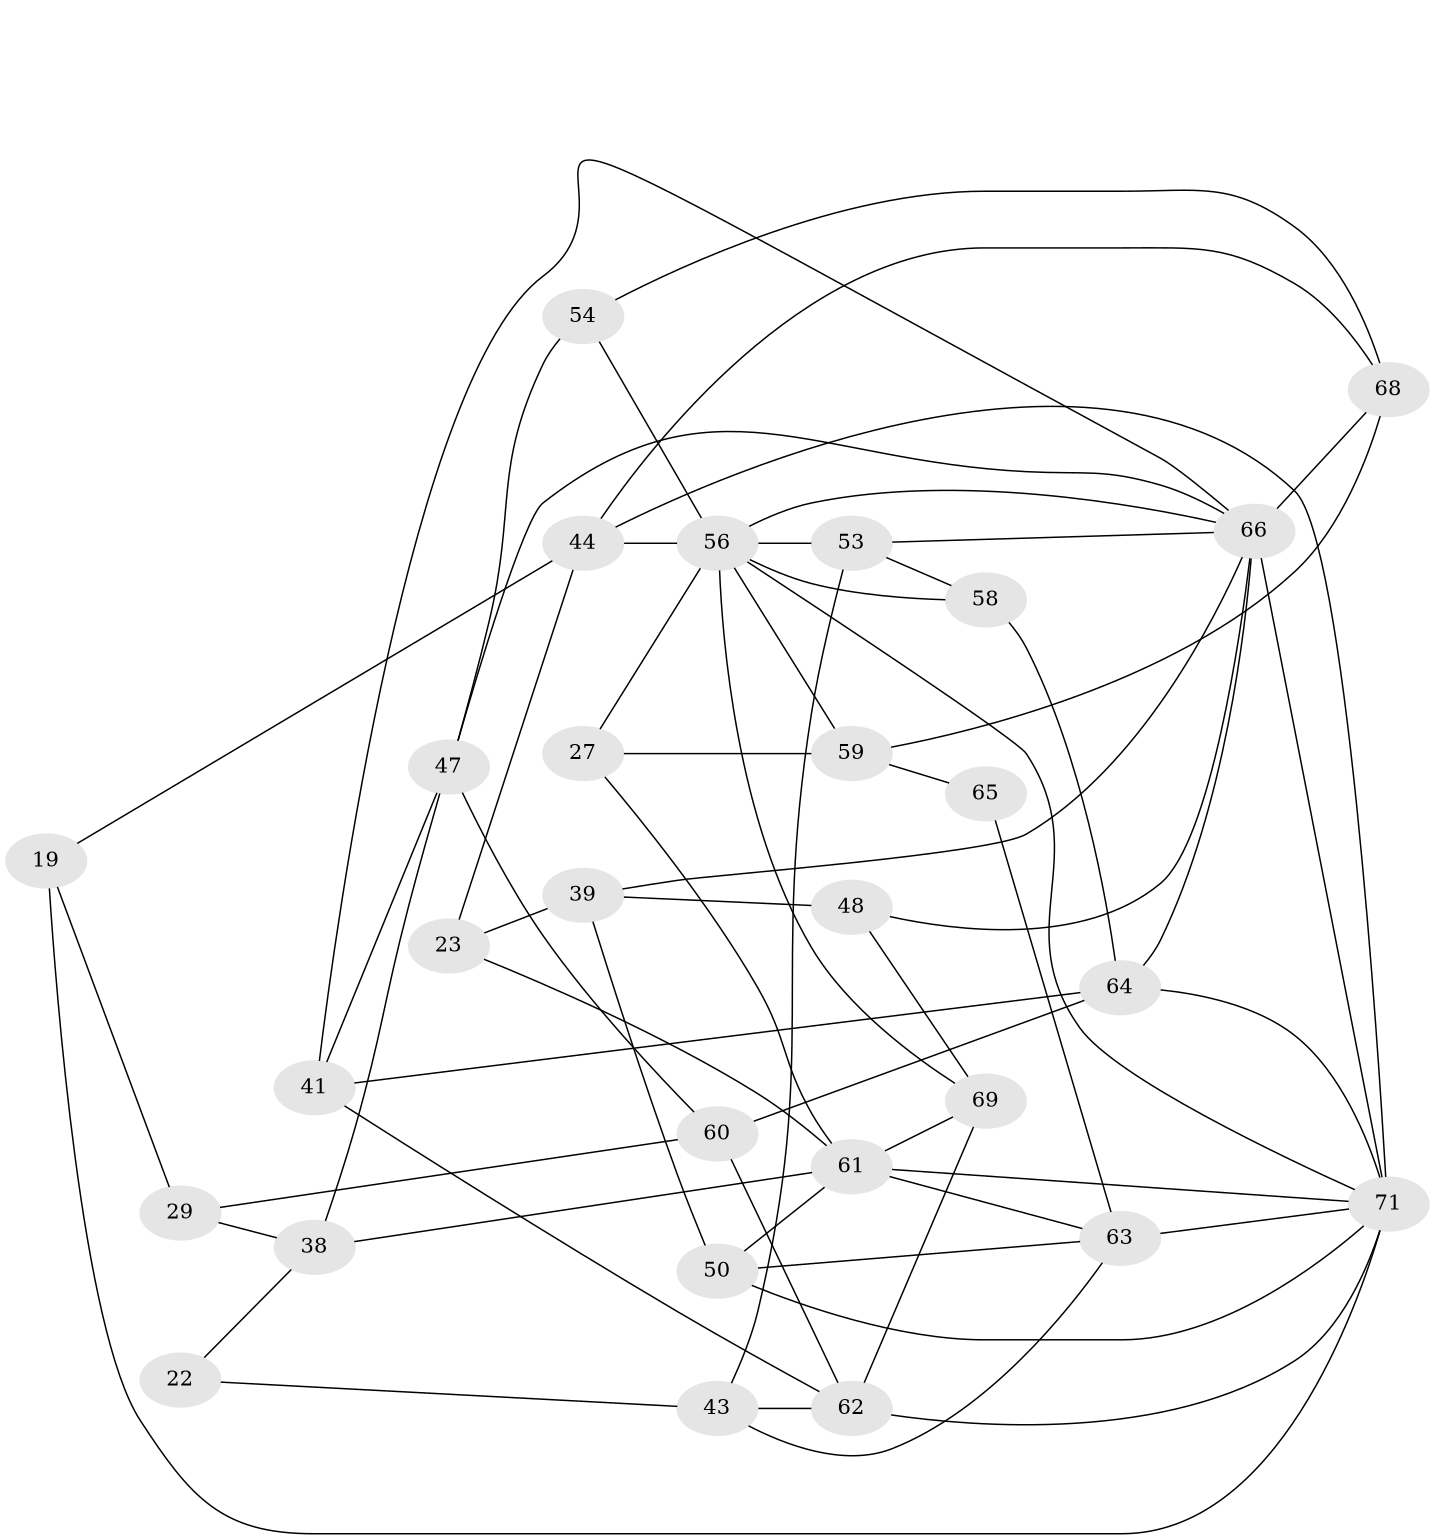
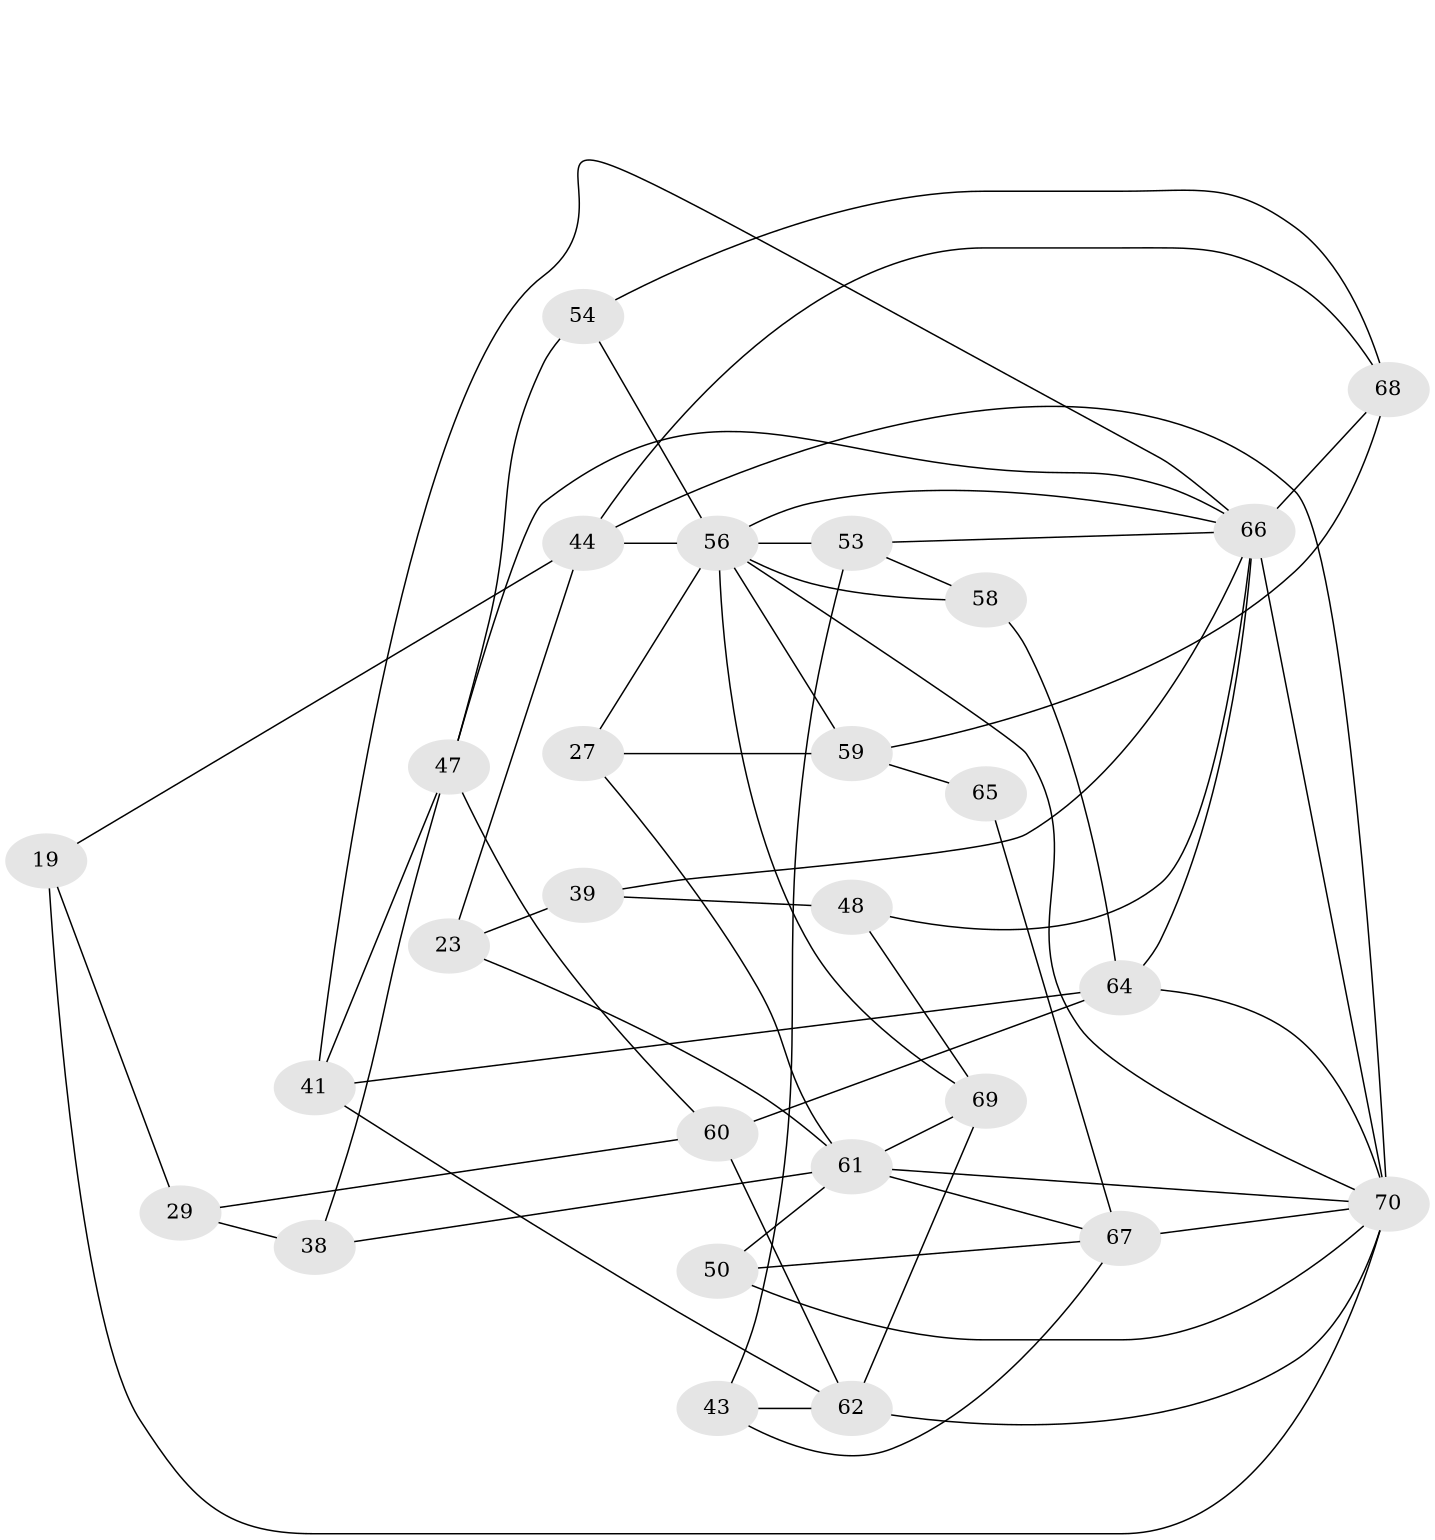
  graph {
    rankdir=LR
    node [color=gray90 style=filled]
    19
    29
-   70 [super="+9+46+45+63" label=71]
+   70 [super="+9+46+45+63"]
    44 [super="+15"]
    38 [super="+24"]
    60 [super="+55"]
    48 [super="+2"]
    66 [super="+10+6+52"]
    69 [super="+7"]
    61 [super="+17+42"]
    47 [super="+31"]
-   22
    43
    62 [super="+33+57"]
    53
-   67 [super="+34" label=63]
+   67 [super="+34"]
    64 [super="+21+49"]
    39 [super="+11"]
    50 [super="+37"]
    23
    56 [super="+12+18+14+32"]
    68
    59 [super="+20"]
    58 [super="+28"]
    27
    65 [super="+35"]
    54
    41 [super="+36"]
    19 -- 29
    19 -- 70
    19 -- 44 [weight=2]
    29 -- 38 [weight=2]
    29 -- 60
    44 -- 70
    44 -- 56 [weight=3]
    44 -- 68
    38 -- 61 [weight=2]
    38 -- 47
    60 -- 62 [weight=2]
    60 -- 64 [weight=2]
    48 -- 66
    48 -- 69
    66 -- 70 [weight=4]
    66 -- 68
    61 -- 70
    61 -- 69 [weight=2]
    61 -- 67
    47 -- 60
    47 -- 66 [weight=2]
    47 -- 54
-   22 -- 38
-   22 -- 43
    43 -- 62
    43 -- 53
    43 -- 67
    62 -- 70 [weight=2]
    62 -- 69
    53 -- 66
    53 -- 58 [weight=2]
    67 -- 70 [weight=2]
    64 -- 70
    64 -- 66
    39 -- 48 [weight=2]
    39 -- 66 [weight=2]
-   39 -- 50
    50 -- 70 [weight=3]
    50 -- 61
    50 -- 67
    23 -- 44
    23 -- 61 [weight=2]
    23 -- 39
    56 -- 70
    56 -- 66 [weight=4]
    56 -- 69 [weight=2]
    56 -- 53
    56 -- 59
    56 -- 58
    59 -- 68
    59 -- 65 [weight=2]
    58 -- 64
    27 -- 61
    27 -- 56
    27 -- 59 [weight=2]
    65 -- 67
    54 -- 56 [weight=2]
    54 -- 68
    41 -- 66
    41 -- 47
    41 -- 62 [weight=3]
    41 -- 64
  }
